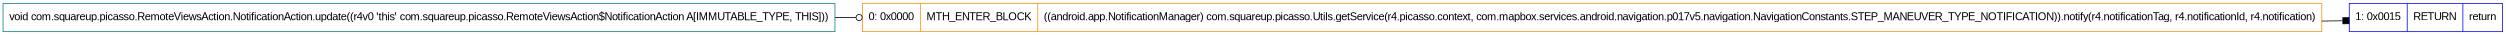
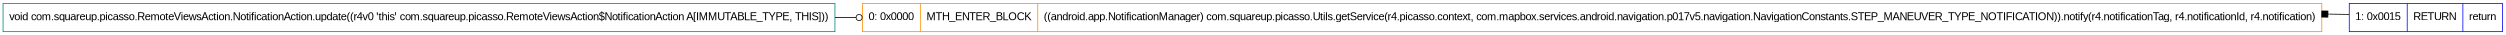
  digraph {
    rankdir=LR
    fontname="Liberation Sans"
    node [shape=record fontname="Liberation Sans"]
    edge [fontname="Liberation Sans"]
    n1 [label="{0\:\ 0x0000|MTH_ENTER_BLOCK\l|((android.app.NotificationManager) com.squareup.picasso.Utils.getService(r4.picasso.context, com.mapbox.services.android.navigation.p017v5.navigation.NavigationConstants.STEP_MANEUVER_TYPE_NOTIFICATION)).notify(r4.notificationTag, r4.notificationId, r4.notification)\l}" color=darkorange]
    n2 [label="{1\:\ 0x0015|RETURN\l|return\l}" color=blue]
    n3 [label="{void com.squareup.picasso.RemoteViewsAction.NotificationAction.update((r4v0 'this' com.squareup.picasso.RemoteViewsAction$NotificationAction A[IMMUTABLE_TYPE, THIS])) }" color=teal]
-   n1 -> n2 [arrowhead=box]
+   n2 -> n1 [arrowhead=box]
    n3 -> n1 [arrowhead=odot]
  }
